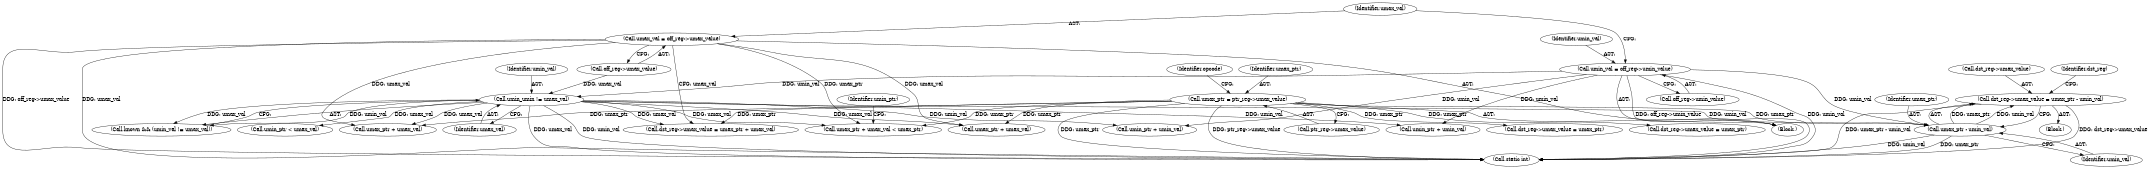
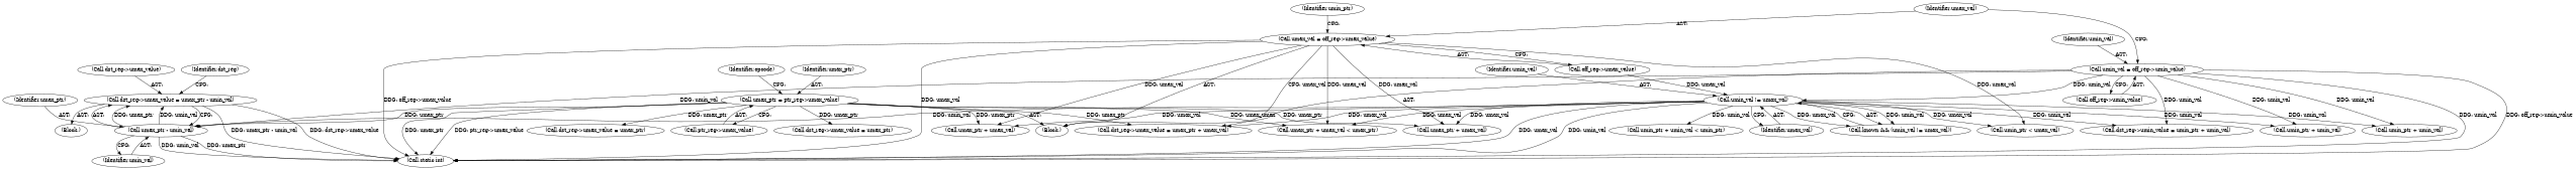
  digraph {
    n1 [label="(Call,dst_reg->umax_value = umax_ptr - umin_val)"]
    n2 [label="(Call,umax_ptr - umin_val)"]
    n3 [label="(Block,)"]
    n4 [label="(Call,static int)"]
    n5 [label="(Identifier,umin_val)"]
    n6 [label="(Call,umax_ptr = ptr_reg->umax_value)"]
    n7 [label="(Block,)"]
    n8 [label="(Call,umax_ptr + umax_val)"]
    n9 [label="(Call,ptr_reg->umax_value)"]
    n10 [label="(Call,dst_reg->umax_value = umax_ptr)"]
    n11 [label="(Call,dst_reg->umax_value = umax_ptr + umax_val)"]
    n12 [label="(Call,umax_ptr + umax_val < umax_ptr)"]
    n13 [label="(Call,dst_reg->umax_value = umax_ptr)"]
    n14 [label="(Call,umax_ptr + umax_val)"]
-   n15 [label="(Call,umin_umin != umax_val)"]
+   n15 [label="(Call,umin_val != umax_val)"]
    n16 [label="(Identifier,umax_val)"]
    n17 [label="(Call,umin_ptr + umin_val)"]
    n18 [label="(Call,known && (umin_val != umax_val))"]
+   n19 [label="(Call,umin_ptr + umin_val < umin_ptr)"]
+   n20 [label="(Call,dst_reg->umin_value = umin_ptr + umin_val)"]
    n21 [label="(Call,umin_ptr + umin_val)"]
    n22 [label="(Call,umin_ptr < umax_val)"]
    n23 [label="(Call,umin_val = off_reg->umin_value)"]
    n24 [label="(Call,off_reg->umin_value)"]
    n25 [label="(Call,umax_val = off_reg->umax_value)"]
    n26 [label="(Call,off_reg->umax_value)"]
    n27 [label="(Identifier,umax_val)"]
    n28 [label="(Identifier,umax_ptr)"]
    n29 [label="(Identifier,umin_val)"]
    n30 [label="(Call,dst_reg->umax_value)"]
    n31 [label="(Identifier,umin_ptr)"]
    n32 [label="(Identifier,umax_ptr)"]
    n33 [label="(Identifier,dst_reg)"]
    n34 [label="(Identifier,umin_val)"]
    n35 [label="(Identifier,opcode)"]
    n1 -> n2 [label="CFG: "]
    n1 -> n3 [label="AST: "]
    n1 -> n4 [label="DDG: umax_ptr - umin_val"]
    n1 -> n4 [label="DDG: dst_reg->umax_value"]
    n2 -> n1 [label="AST: "]
    n2 -> n1 [label="DDG: umax_ptr"]
    n2 -> n1 [label="DDG: umin_val"]
    n2 -> n4 [label="DDG: umin_val"]
    n2 -> n4 [label="DDG: umax_ptr"]
    n2 -> n5 [label="CFG: "]
    n5 -> n2 [label="AST: "]
    n6 -> n2 [label="DDG: umax_ptr"]
    n6 -> n4 [label="DDG: umax_ptr"]
    n6 -> n4 [label="DDG: ptr_reg->umax_value"]
    n6 -> n7 [label="AST: "]
    n6 -> n8 [label="DDG: umax_ptr"]
    n6 -> n9 [label="CFG: "]
    n6 -> n10 [label="DDG: umax_ptr"]
    n6 -> n11 [label="DDG: umax_ptr"]
-   n6 -> n12 [label="DDG: umax_ptr"]
+   n6 -> n12 [label="DDG: umax_umax"]
    n6 -> n13 [label="DDG: umax_ptr"]
    n6 -> n14 [label="DDG: umax_ptr"]
    n9 -> n6 [label="AST: "]
    n15 -> n2 [label="DDG: umin_val"]
    n15 -> n4 [label="DDG: umax_val"]
    n15 -> n4 [label="DDG: umin_val"]
    n15 -> n8 [label="DDG: umax_val"]
    n15 -> n11 [label="DDG: umax_val"]
    n15 -> n12 [label="DDG: umax_val"]
    n15 -> n14 [label="DDG: umax_val"]
    n15 -> n16 [label="CFG: "]
    n15 -> n17 [label="DDG: umin_val"]
    n15 -> n18 [label="AST: "]
    n15 -> n18 [label="DDG: umin_val"]
    n15 -> n18 [label="DDG: umax_val"]
+   n15 -> n19 [label="DDG: umin_val"]
+   n15 -> n20 [label="DDG: umin_val"]
    n15 -> n21 [label="DDG: umin_val"]
    n15 -> n22 [label="DDG: umax_val"]
    n16 -> n15 [label="AST: "]
    n18 -> n15 [label="CFG: "]
    n23 -> n2 [label="DDG: umin_val"]
    n23 -> n4 [label="DDG: off_reg->umin_value"]
    n23 -> n4 [label="DDG: umin_val"]
    n23 -> n7 [label="AST: "]
    n23 -> n15 [label="DDG: umin_val"]
    n23 -> n17 [label="DDG: umin_val"]
+   n23 -> n20 [label="DDG: umin_val"]
    n23 -> n21 [label="DDG: umin_val"]
    n23 -> n24 [label="CFG: "]
    n24 -> n23 [label="AST: "]
    n25 -> n4 [label="DDG: off_reg->umax_value"]
    n25 -> n4 [label="DDG: umax_val"]
    n25 -> n7 [label="AST: "]
    n25 -> n8 [label="DDG: umax_val"]
    n25 -> n11 [label="CFG: umax_val"]
-   n25 -> n12 [label="DDG: umax_ptr"]
+   n25 -> n12 [label="DDG: umax_val"]
    n25 -> n14 [label="DDG: umax_val"]
+   n25 -> n22 [label="DDG: umax_val"]
    n25 -> n26 [label="CFG: "]
    n26 -> n15 [label="DDG: umax_val"]
    n26 -> n25 [label="AST: "]
    n27 -> n23 [label="CFG: "]
    n27 -> n25 [label="AST: "]
    n28 -> n2 [label="AST: "]
    n29 -> n23 [label="AST: "]
    n30 -> n1 [label="AST: "]
-   n31 -> n12 [label="CFG: "]
+   n31 -> n25 [label="CFG: "]
    n32 -> n6 [label="AST: "]
    n33 -> n1 [label="CFG: "]
    n34 -> n15 [label="AST: "]
    n35 -> n6 [label="CFG: "]
  }
